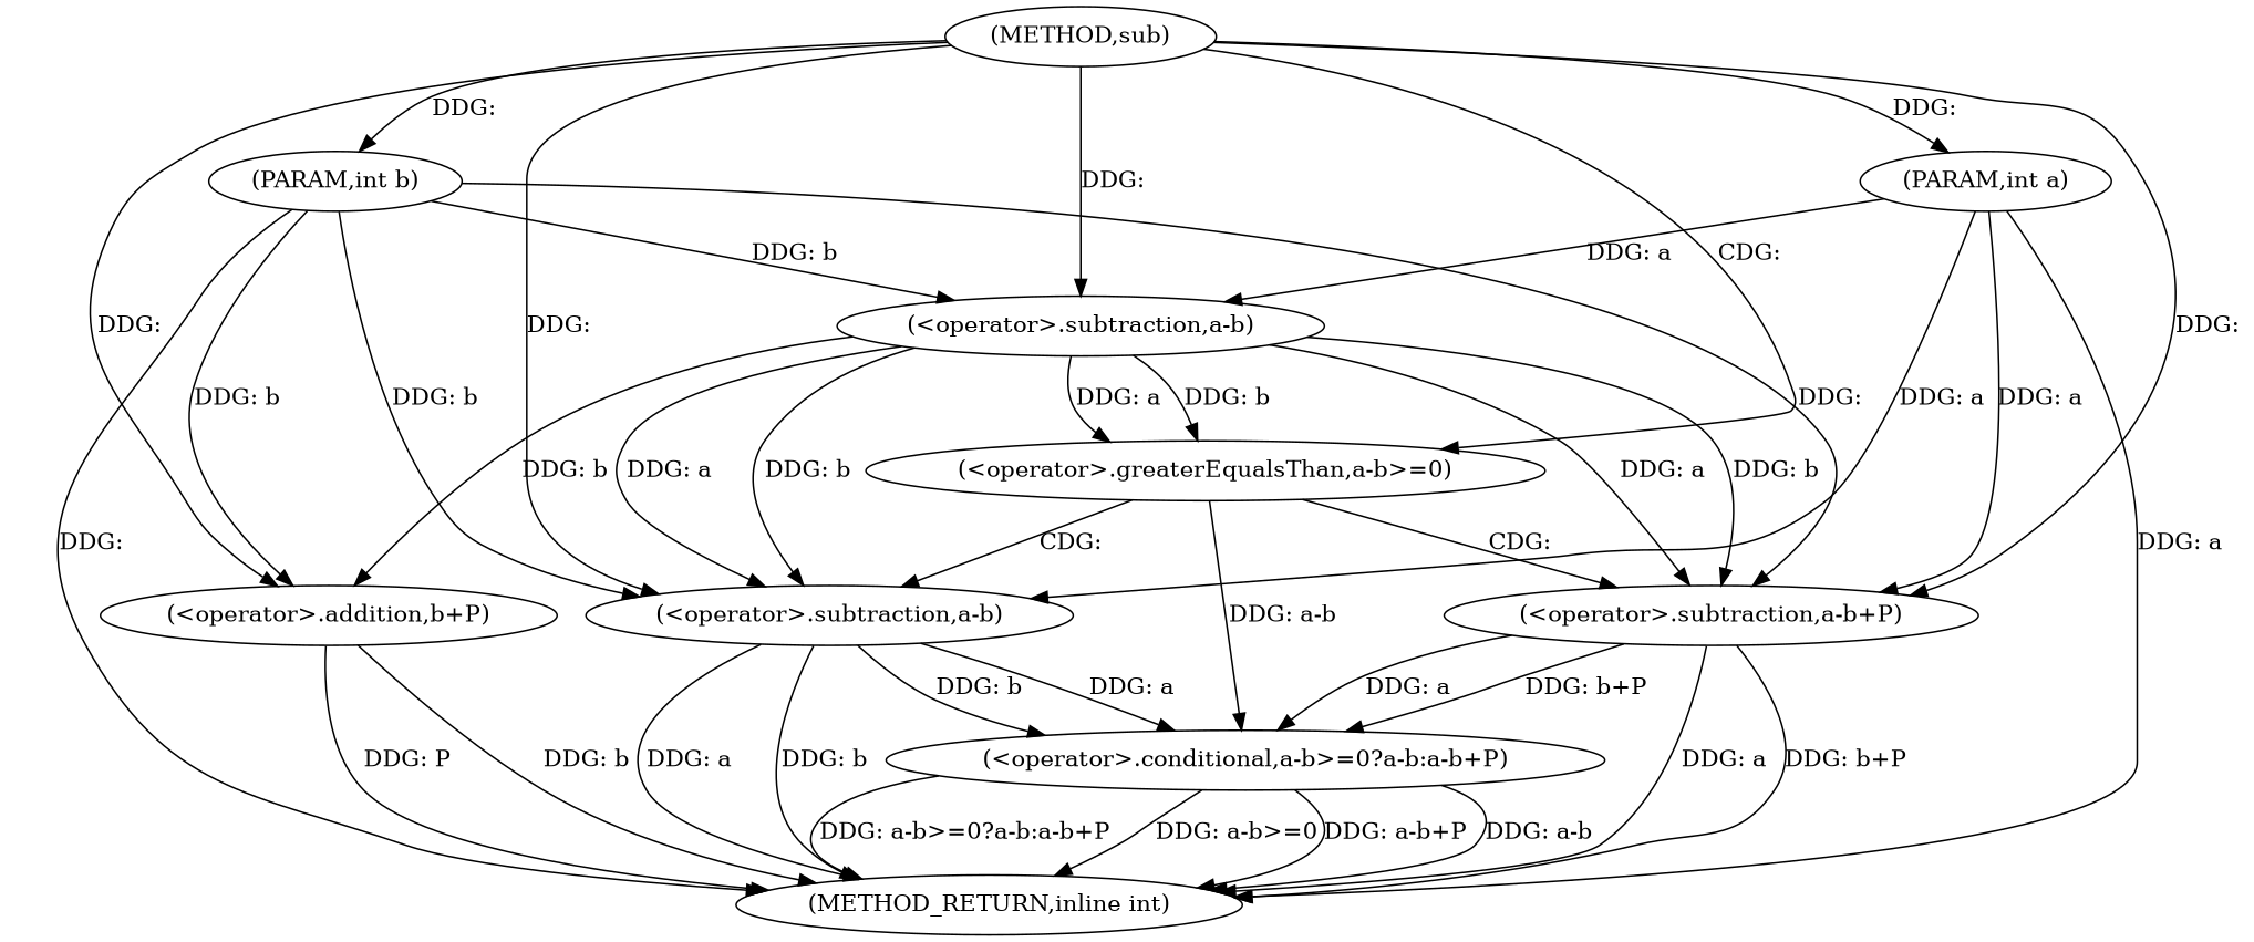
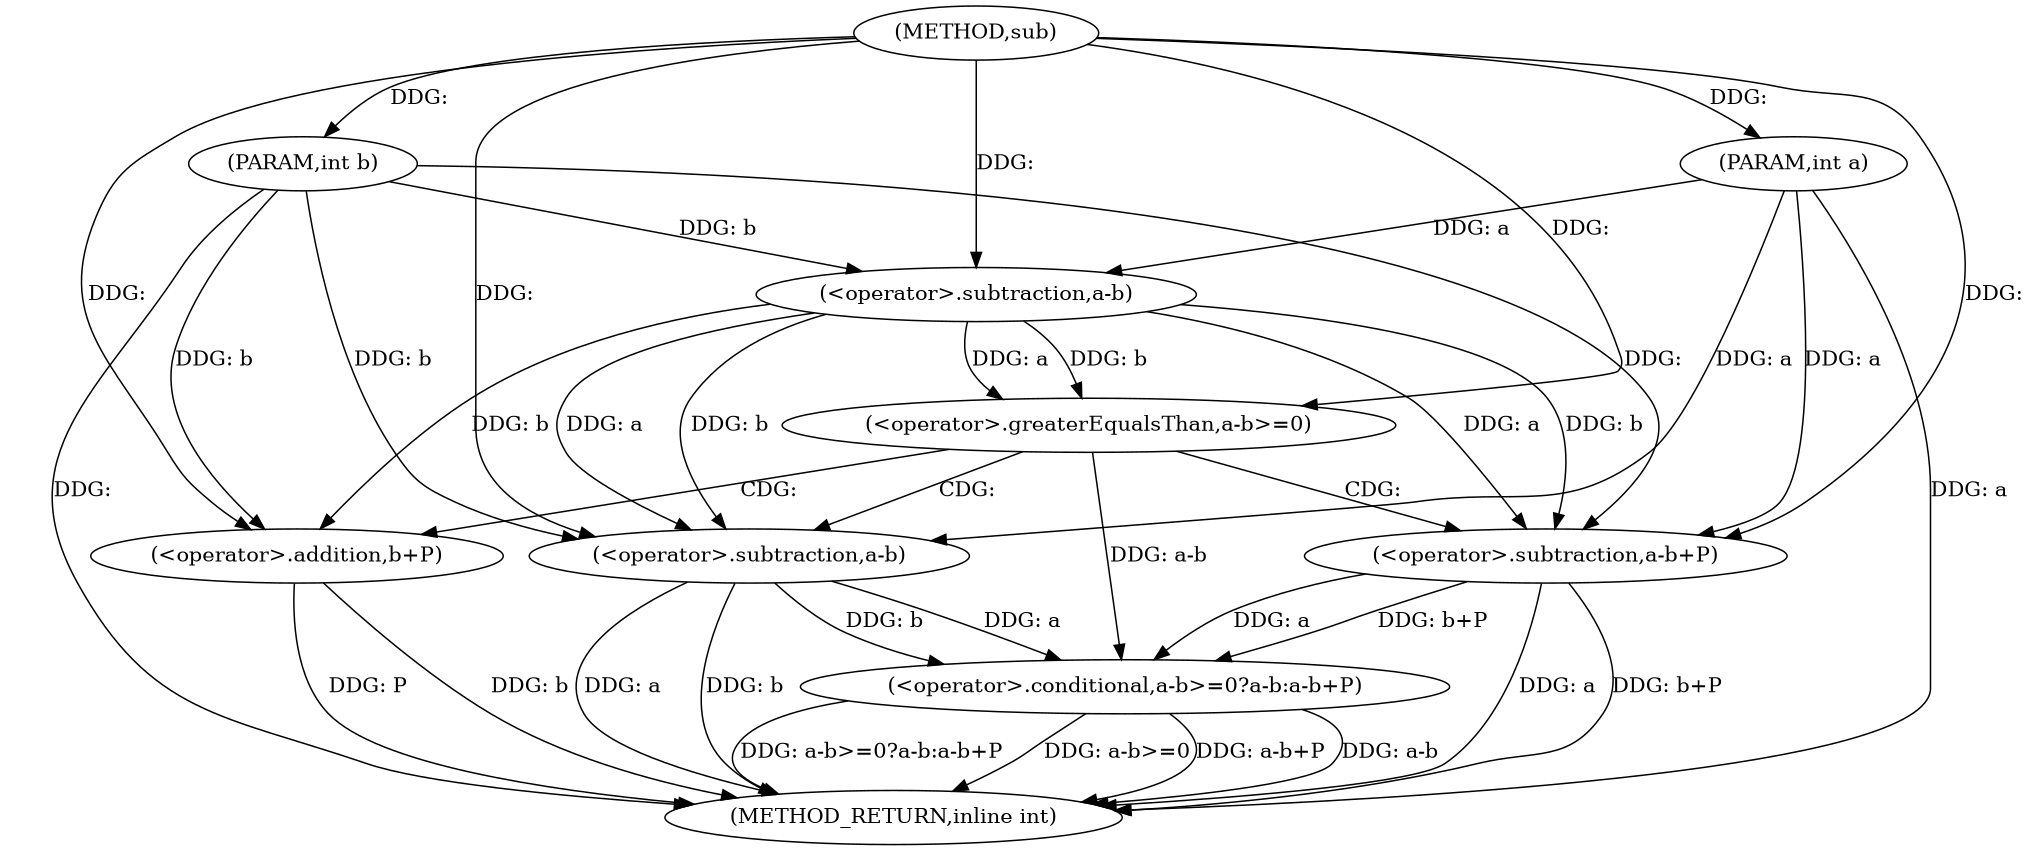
  digraph {
    n1 [label="(METHOD,sub)"]
    n2 [label="(PARAM,int a)"]
    n3 [label="(PARAM,int b)"]
    n4 [label="(<operator>.greaterEqualsThan,a-b>=0)"]
    n5 [label="(<operator>.subtraction,a-b)"]
    n6 [label="(<operator>.subtraction,a-b+P)"]
    n7 [label="(<operator>.subtraction,a-b)"]
    n8 [label="(<operator>.addition,b+P)"]
    n9 [label="(METHOD_RETURN,inline int)"]
    n10 [label="(<operator>.conditional,a-b>=0?a-b:a-b+P)"]
    n1 -> n2 [label="DDG: "]
    n1 -> n3 [label="DDG: "]
-   n1 -> n4 [label="CDG: "]
+   n1 -> n4 [label="DDG: "]
    n1 -> n5 [label="DDG: "]
    n1 -> n6 [label="DDG: "]
    n1 -> n7 [label="DDG: "]
    n1 -> n8 [label="DDG: "]
    n2 -> n5 [label="DDG: a"]
    n2 -> n6 [label="DDG: a"]
    n2 -> n7 [label="DDG: a"]
    n2 -> n9 [label="DDG: a"]
    n3 -> n5 [label="DDG: b"]
    n3 -> n6 [label="DDG: "]
    n3 -> n7 [label="DDG: b"]
    n3 -> n8 [label="DDG: b"]
    n3 -> n9 [label="DDG: "]
    n4 -> n5 [label="CDG: "]
    n4 -> n6 [label="CDG: "]
+   n4 -> n8 [label="CDG: "]
    n4 -> n10 [label="DDG: a-b"]
    n5 -> n9 [label="DDG: a"]
    n5 -> n9 [label="DDG: b"]
    n5 -> n10 [label="DDG: b"]
    n5 -> n10 [label="DDG: a"]
    n6 -> n9 [label="DDG: a"]
    n6 -> n9 [label="DDG: b+P"]
    n6 -> n10 [label="DDG: a"]
    n6 -> n10 [label="DDG: b+P"]
    n7 -> n4 [label="DDG: b"]
    n7 -> n4 [label="DDG: a"]
    n7 -> n5 [label="DDG: a"]
    n7 -> n5 [label="DDG: b"]
    n7 -> n6 [label="DDG: a"]
    n7 -> n6 [label="DDG: b"]
    n7 -> n8 [label="DDG: b"]
    n8 -> n9 [label="DDG: b"]
    n8 -> n9 [label="DDG: P"]
    n10 -> n9 [label="DDG: a-b>=0"]
    n10 -> n9 [label="DDG: a-b+P"]
    n10 -> n9 [label="DDG: a-b"]
    n10 -> n9 [label="DDG: a-b>=0?a-b:a-b+P"]
  }
